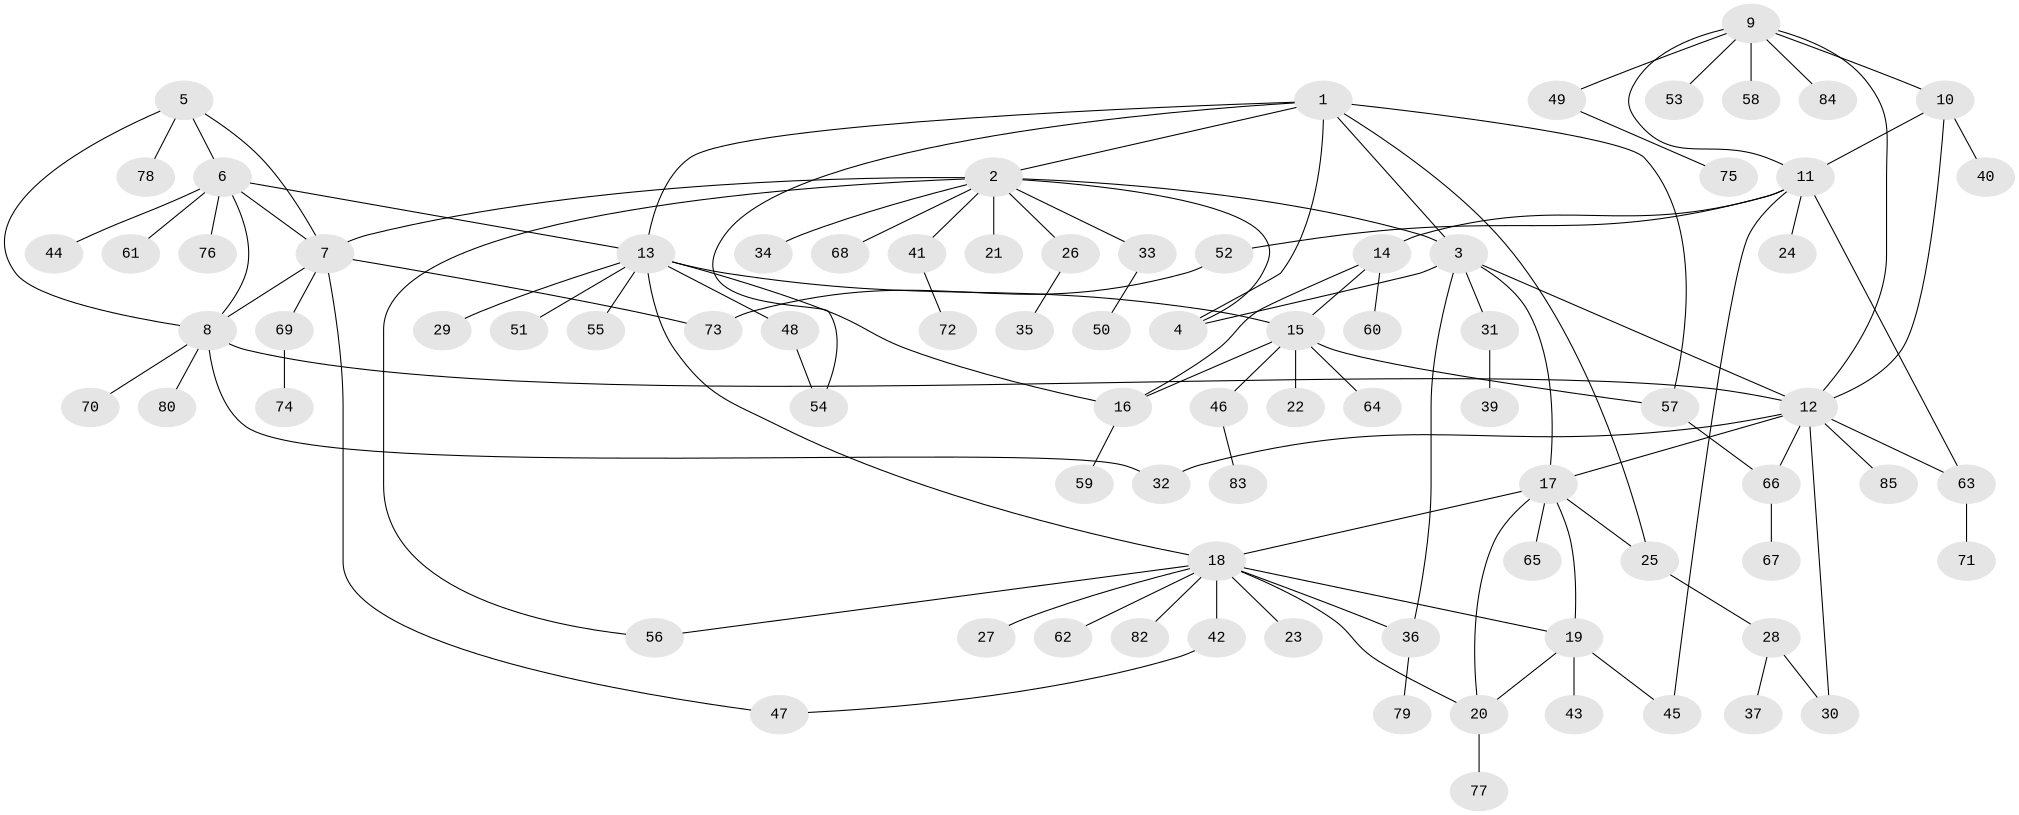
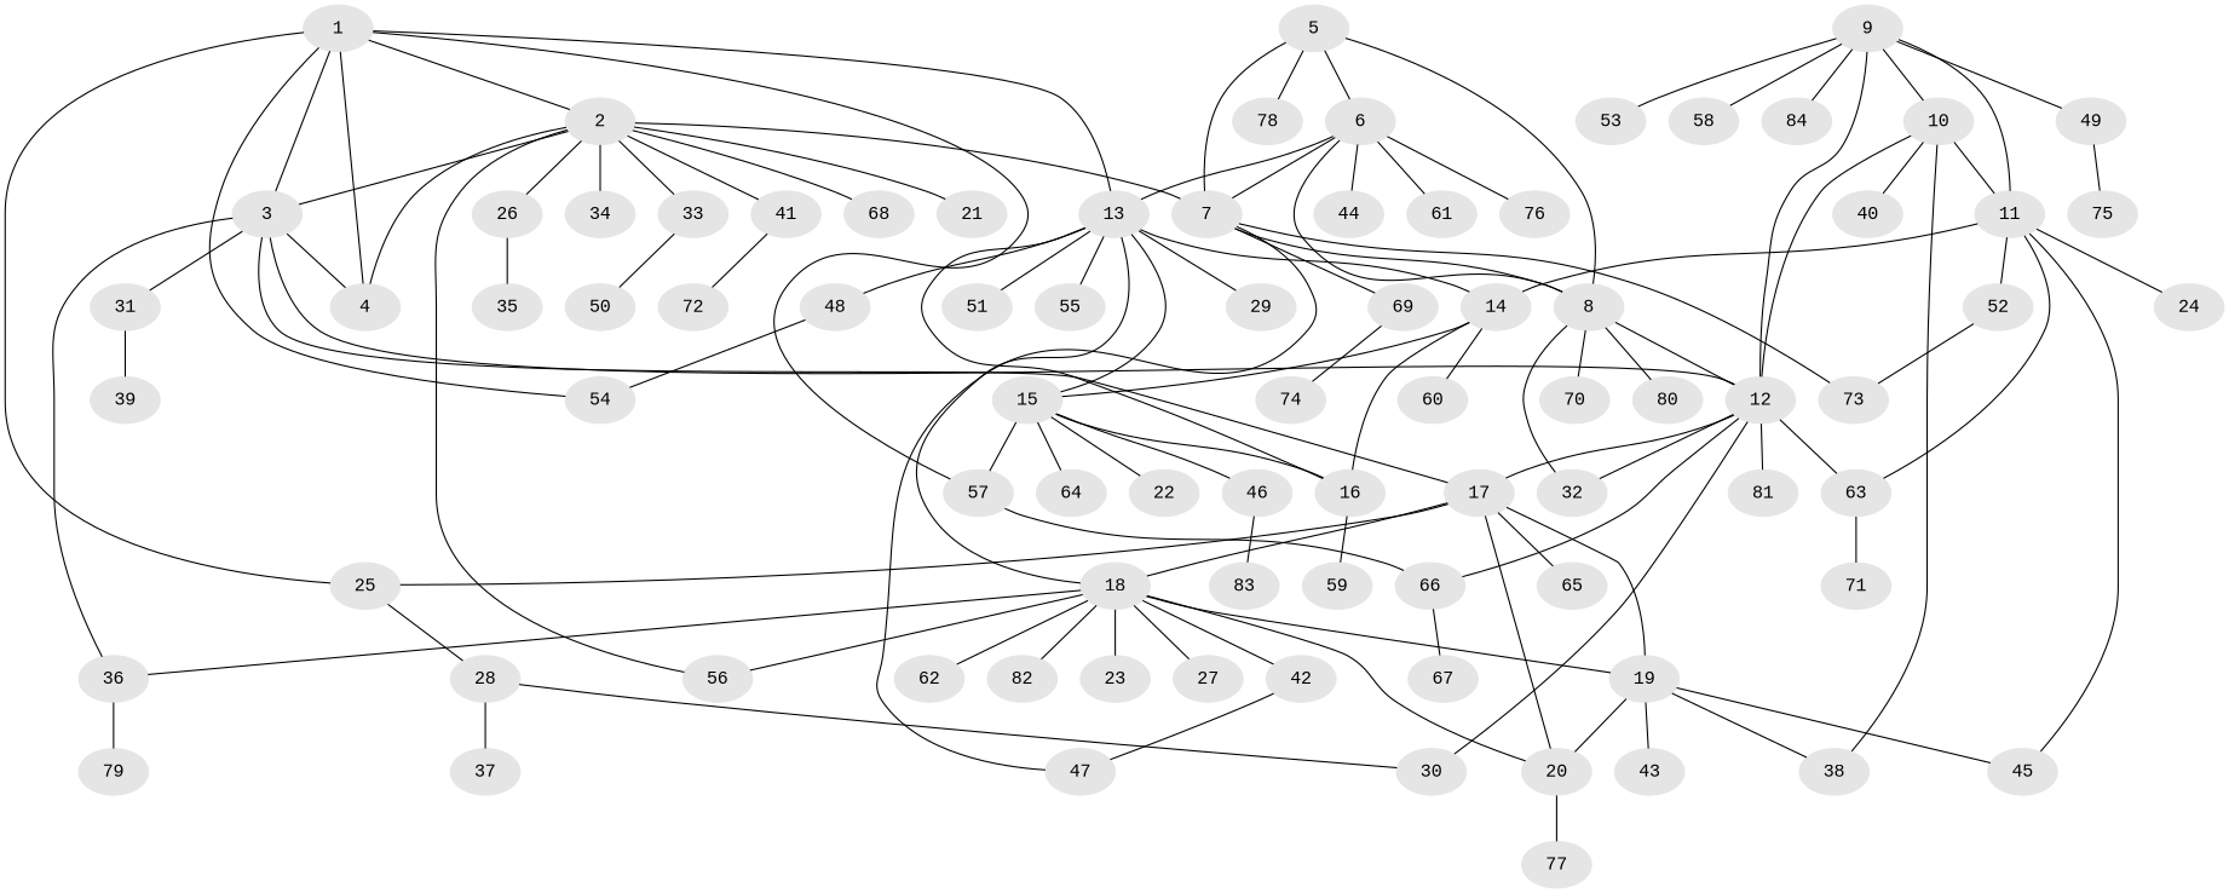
  graph {
    fontname="Liberation Mono"
    node [color=gray90 fontname="Liberation Mono" style=filled]
    edge [fontname="Liberation Mono"]
    1
    2
    3
    4
    13
    25
    54
    57
    7
    21
    26
    33
    34
    41
    56
    68
    12
    17
    31
    36
    14
    15
    16
    18
    29
    48
    51
    55
    28
    66
    8
    47
    69
    73
    35
    50
    72
    32
    30
    63
-   81 [label=85]
+   81
    19
    20
    65
    39
    79
    5
    6
    78
    44
    61
    76
    70
    80
+   38
    45
    43
    74
    9
    10
    11
    49
    53
    58
    84
    40
    24
    52
    75
    60
    71
    67
    22
    46
    64
    59
    23
    27
    42
    62
    82
    83
    77
    37
    1 -- 2
    1 -- 3
    1 -- 4
    1 -- 13
    1 -- 25
    1 -- 54
    1 -- 57
    2 -- 3
    2 -- 4
    2 -- 7
    2 -- 21
    2 -- 26
    2 -- 33
    2 -- 34
    2 -- 41
    2 -- 56
    2 -- 68
    3 -- 4
    3 -- 12
    3 -- 17
    3 -- 31
    3 -- 36
+   13 -- 14
    13 -- 15
    13 -- 16
    13 -- 18
    13 -- 29
    13 -- 48
    13 -- 51
    13 -- 55
    25 -- 28
    57 -- 66
    7 -- 8
    7 -- 47
    7 -- 69
    7 -- 73
    26 -- 35
    33 -- 50
    41 -- 72
    12 -- 17
    12 -- 66
    12 -- 32
    12 -- 30
    12 -- 63
    12 -- 81
    17 -- 25
    17 -- 18
    17 -- 19
    17 -- 20
    17 -- 65
    31 -- 39
    36 -- 79
    14 -- 15
    14 -- 16
    14 -- 60
    15 -- 57
    15 -- 16
    15 -- 22
    15 -- 46
    15 -- 64
    16 -- 59
    18 -- 56
    18 -- 36
    18 -- 19
    18 -- 20
    18 -- 23
    18 -- 27
    18 -- 42
    18 -- 62
    18 -- 82
    48 -- 54
    28 -- 30
    28 -- 37
    66 -- 67
    8 -- 12
    8 -- 32
    8 -- 70
    8 -- 80
    69 -- 74
    63 -- 71
    19 -- 20
+   19 -- 38
    19 -- 45
    19 -- 43
    20 -- 77
    5 -- 7
    5 -- 8
    5 -- 6
    5 -- 78
    6 -- 13
    6 -- 7
    6 -- 8
    6 -- 44
    6 -- 61
    6 -- 76
    9 -- 12
    9 -- 10
    9 -- 11
    9 -- 49
    9 -- 53
    9 -- 58
    9 -- 84
    10 -- 12
+   10 -- 38
    10 -- 11
    10 -- 40
    11 -- 14
    11 -- 63
    11 -- 45
    11 -- 24
    11 -- 52
    49 -- 75
    52 -- 73
    46 -- 83
    42 -- 47
  }
